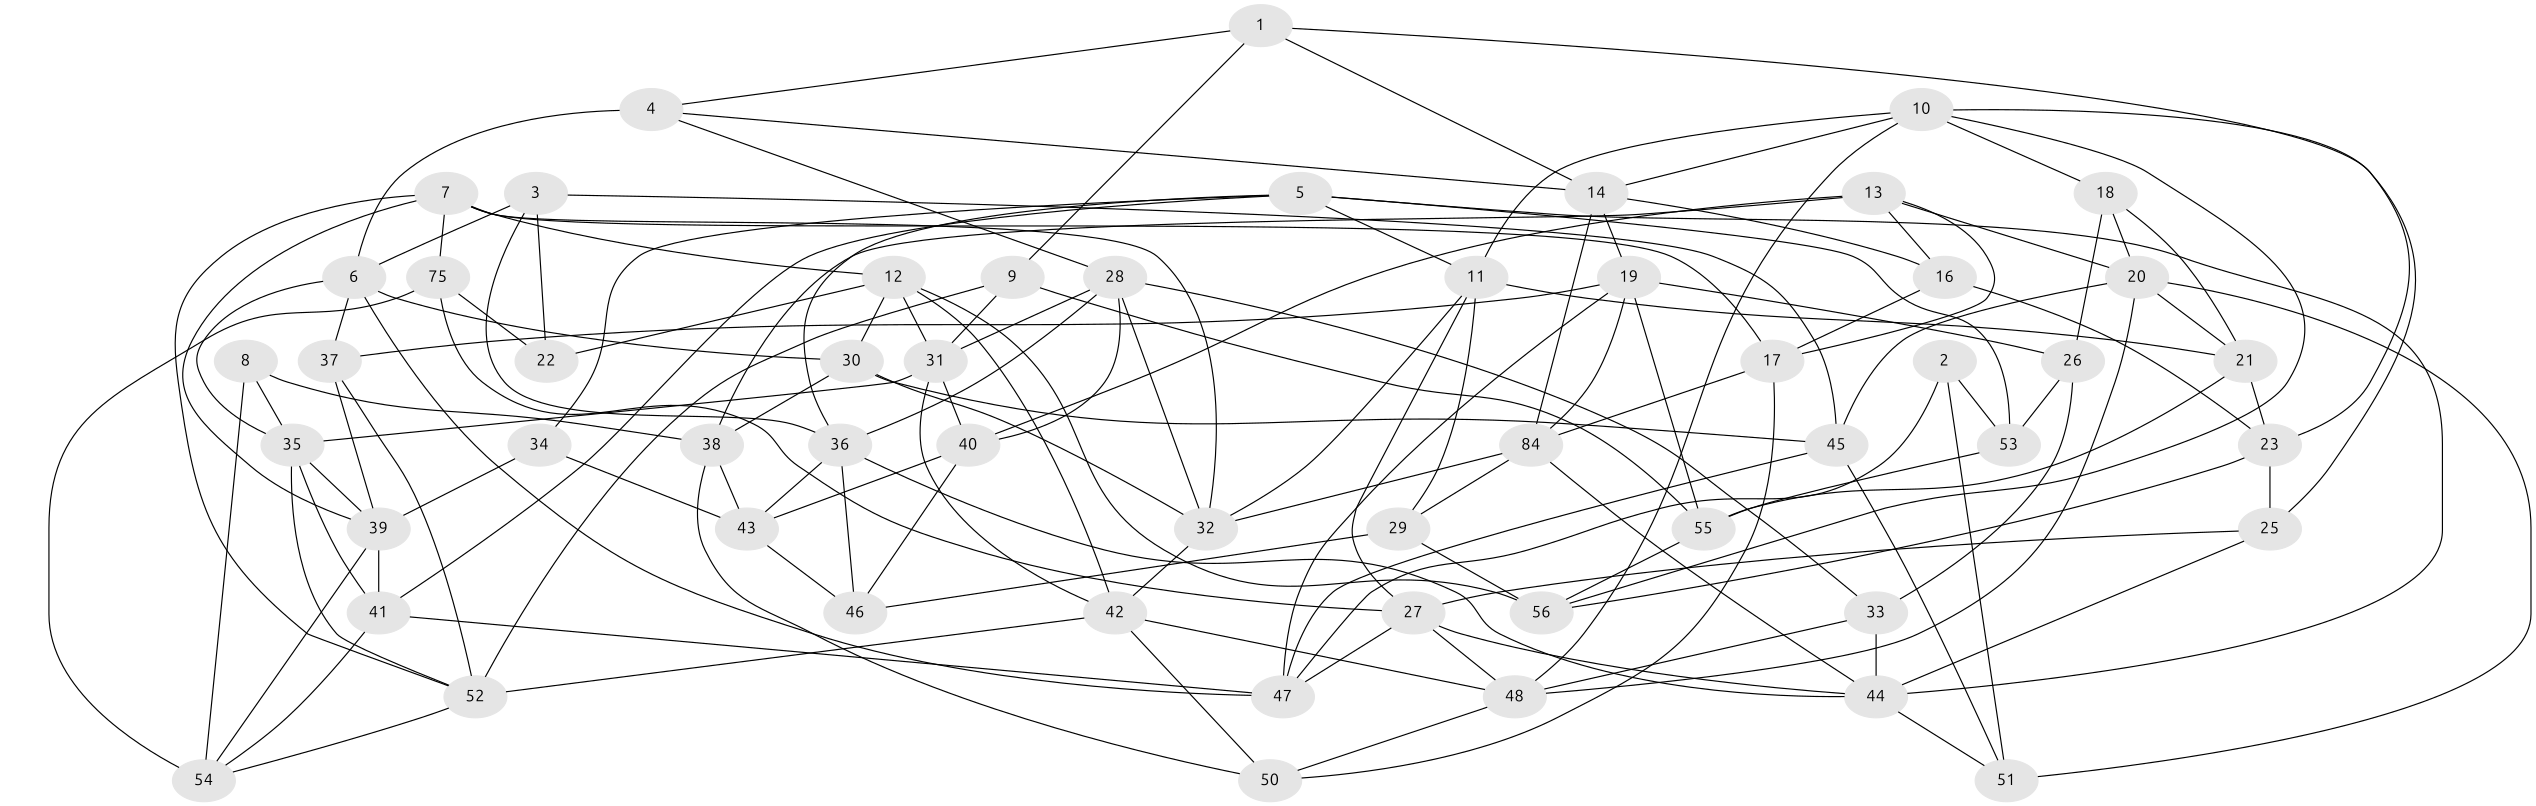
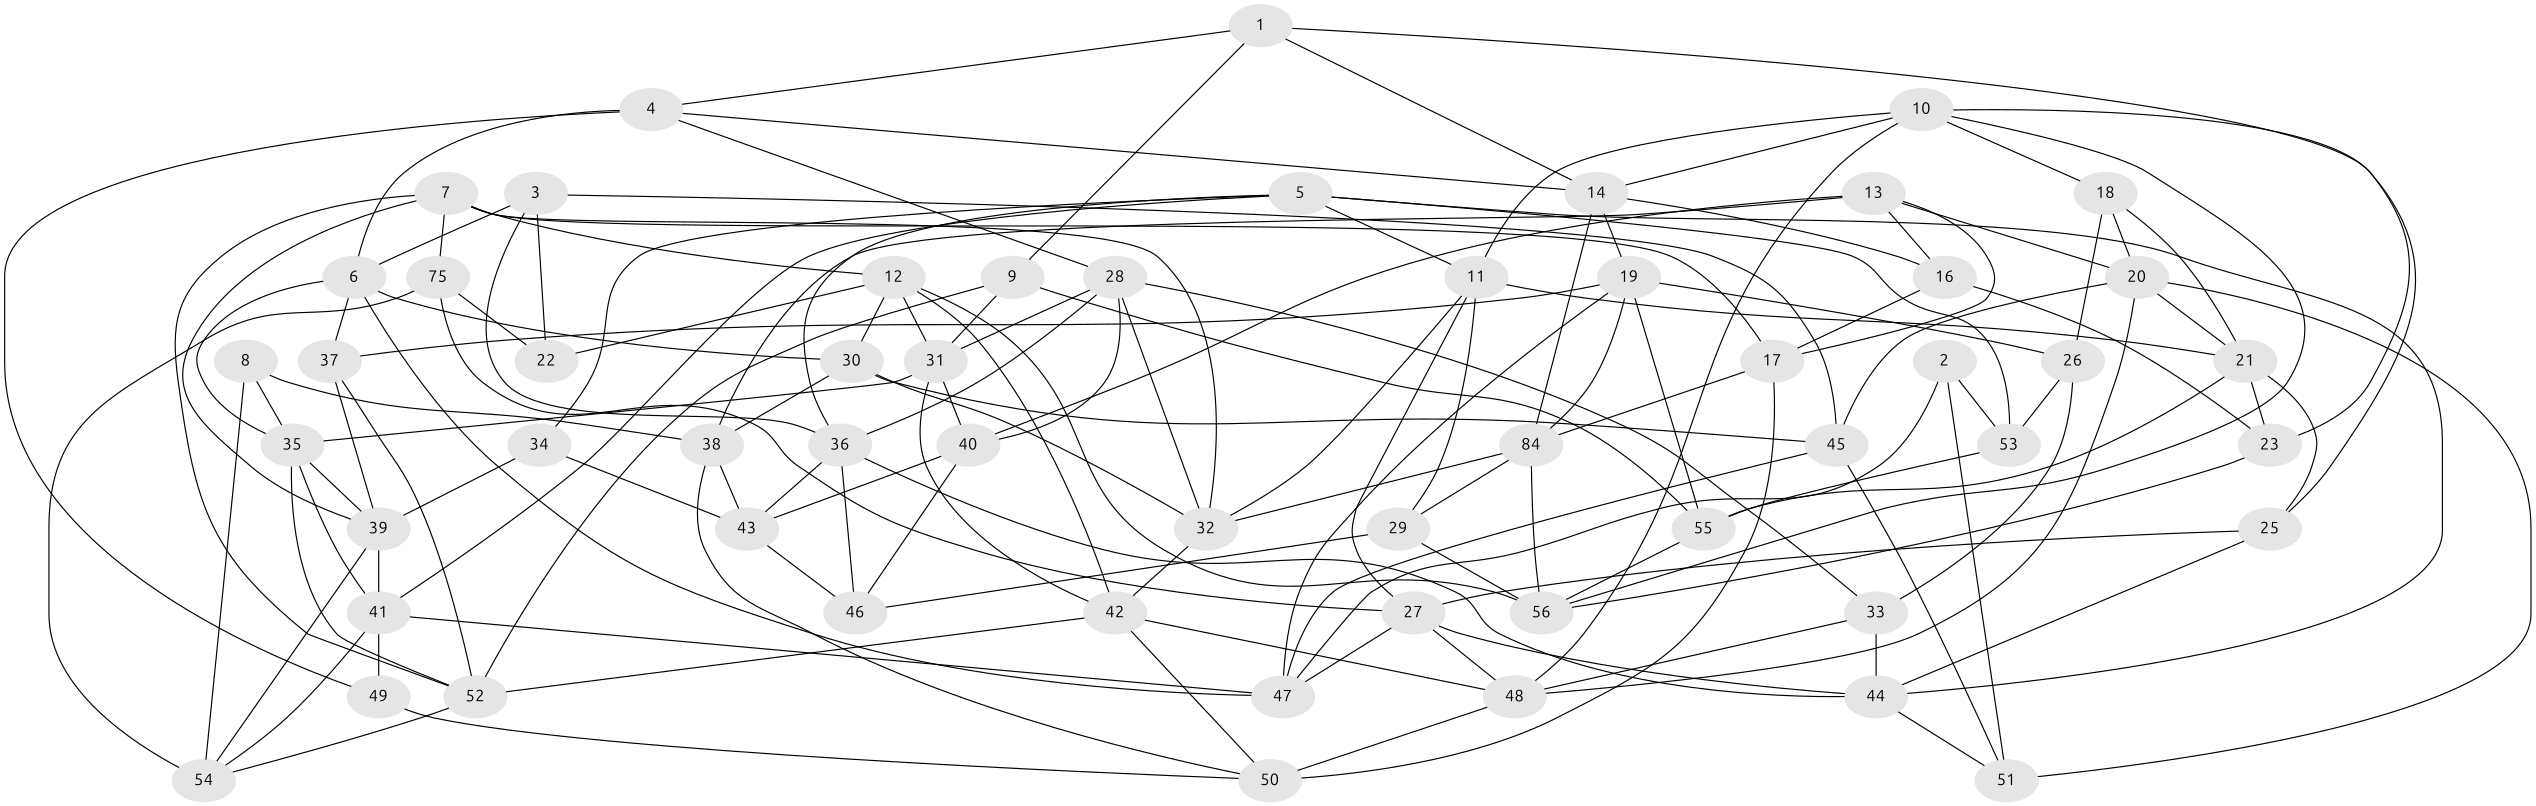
  graph {
    fontname=Ubuntu
    node [color=gray90 fontname=Ubuntu style=filled]
    edge [fontname=Ubuntu weight=1.0]
    1
    4
    9
    14
    23
    6
    28
+   49
    52
    31
    55
    16
    19
    n14 [label=84]
    56
    2
    47
    51
    53
    3
    22
    36
    45
    30
    35
    37
    44
    46
    43
    32
    40
    33
    50
    5
    11
    34
    41
    21
    27
    29
    39
    54
    38
    7
    12
    n46 [label=75]
    17
    42
    8
    10
    18
    25
    48
    20
    26
    13
    1 -- 4
    1 -- 9
    1 -- 14
    1 -- 23
    4 -- 14
    4 -- 6
    4 -- 28
+   4 -- 49 [weight=2.0]
    9 -- 52
    9 -- 31
    9 -- 55
    14 -- 16
    14 -- 19
    14 -- n14
    23 -- 56
    6 -- 47
    6 -- 30
    6 -- 35
    6 -- 37
    28 -- 31
    28 -- 36
    28 -- 32
    28 -- 40
    28 -- 33
+   49 -- 50
    52 -- 54
    31 -- 35
    31 -- 40
    31 -- 42
    55 -- 56
    16 -- 23
    16 -- 17
    19 -- 55
    19 -- n14
    19 -- 47
    19 -- 37
    19 -- 26
-   n14 -- 44
+   n14 -- 56
    n14 -- 32
    n14 -- 29
    2 -- 47
    2 -- 51
    2 -- 53 [weight=2.0]
    53 -- 55 [weight=2.0]
    3 -- 6
    3 -- 22
    3 -- 36
    3 -- 45
    36 -- 44
    36 -- 46
    36 -- 43
    45 -- 47
    45 -- 51
    30 -- 45 [weight=2.0]
    30 -- 32
    30 -- 38
    35 -- 52
    35 -- 41
    35 -- 39
    37 -- 52
    37 -- 39
    44 -- 51
    43 -- 46
    32 -- 42
    40 -- 46
    40 -- 43
    33 -- 44
    33 -- 48
    5 -- 53
    5 -- 36
    5 -- 44
    5 -- 11
    5 -- 34
    5 -- 41
    11 -- 32
    11 -- 21
    11 -- 27
    11 -- 29
    34 -- 43 [weight=2.0]
    34 -- 39
+   41 -- 49
    41 -- 47
    41 -- 54
    21 -- 23
    21 -- 55
-   23 -- 25
+   21 -- 25
    27 -- 47
    27 -- 44
    27 -- 48
    29 -- 56
    29 -- 46
    39 -- 41
    39 -- 54
    38 -- 43
    38 -- 50
    7 -- 52
    7 -- 32
    7 -- 39
    7 -- 12
    7 -- n46
    7 -- 17
    12 -- 31
    12 -- 56
    12 -- 22
    12 -- 30
    12 -- 42
    n46 -- 22
    n46 -- 27
    n46 -- 54
    17 -- n14
    17 -- 50 [weight=2.0]
    42 -- 52
    42 -- 50
    42 -- 48
    8 -- 35
    8 -- 54 [weight=2.0]
    8 -- 38
    10 -- 14
    10 -- 56
    10 -- 11
    10 -- 18
    10 -- 25
    10 -- 48
    18 -- 21
    18 -- 20
    18 -- 26
    25 -- 44
    25 -- 27
    48 -- 50
    20 -- 51
    20 -- 45
    20 -- 21
    20 -- 48
    26 -- 53
    26 -- 33
    13 -- 16
    13 -- 40
    13 -- 38 [weight=2.0]
    13 -- 17
    13 -- 20
  }
